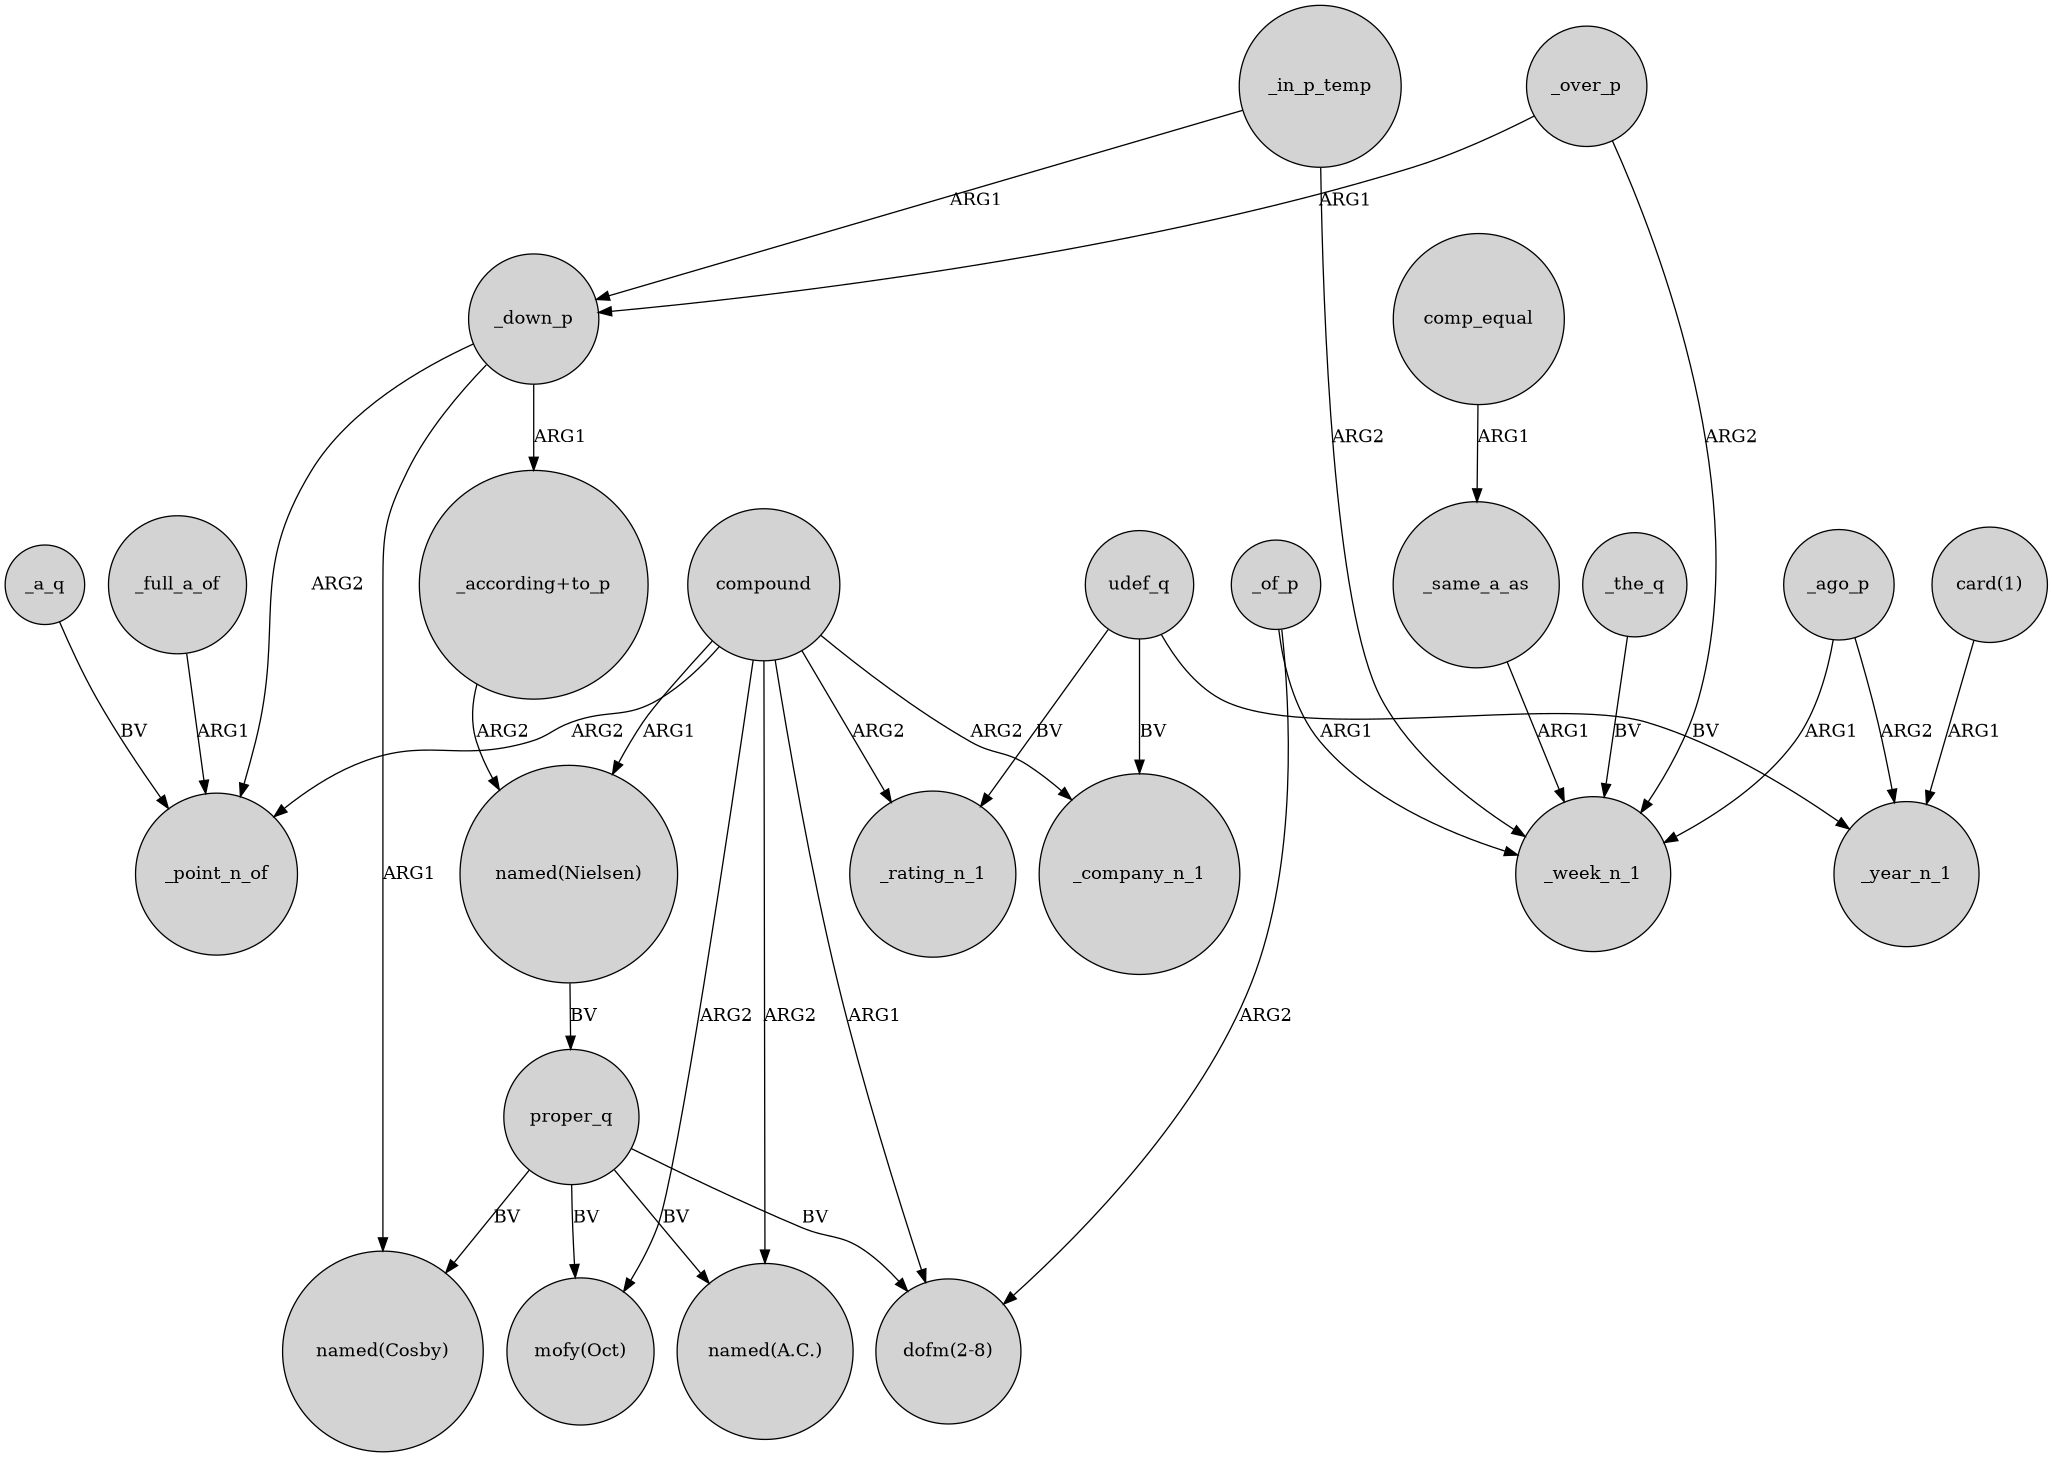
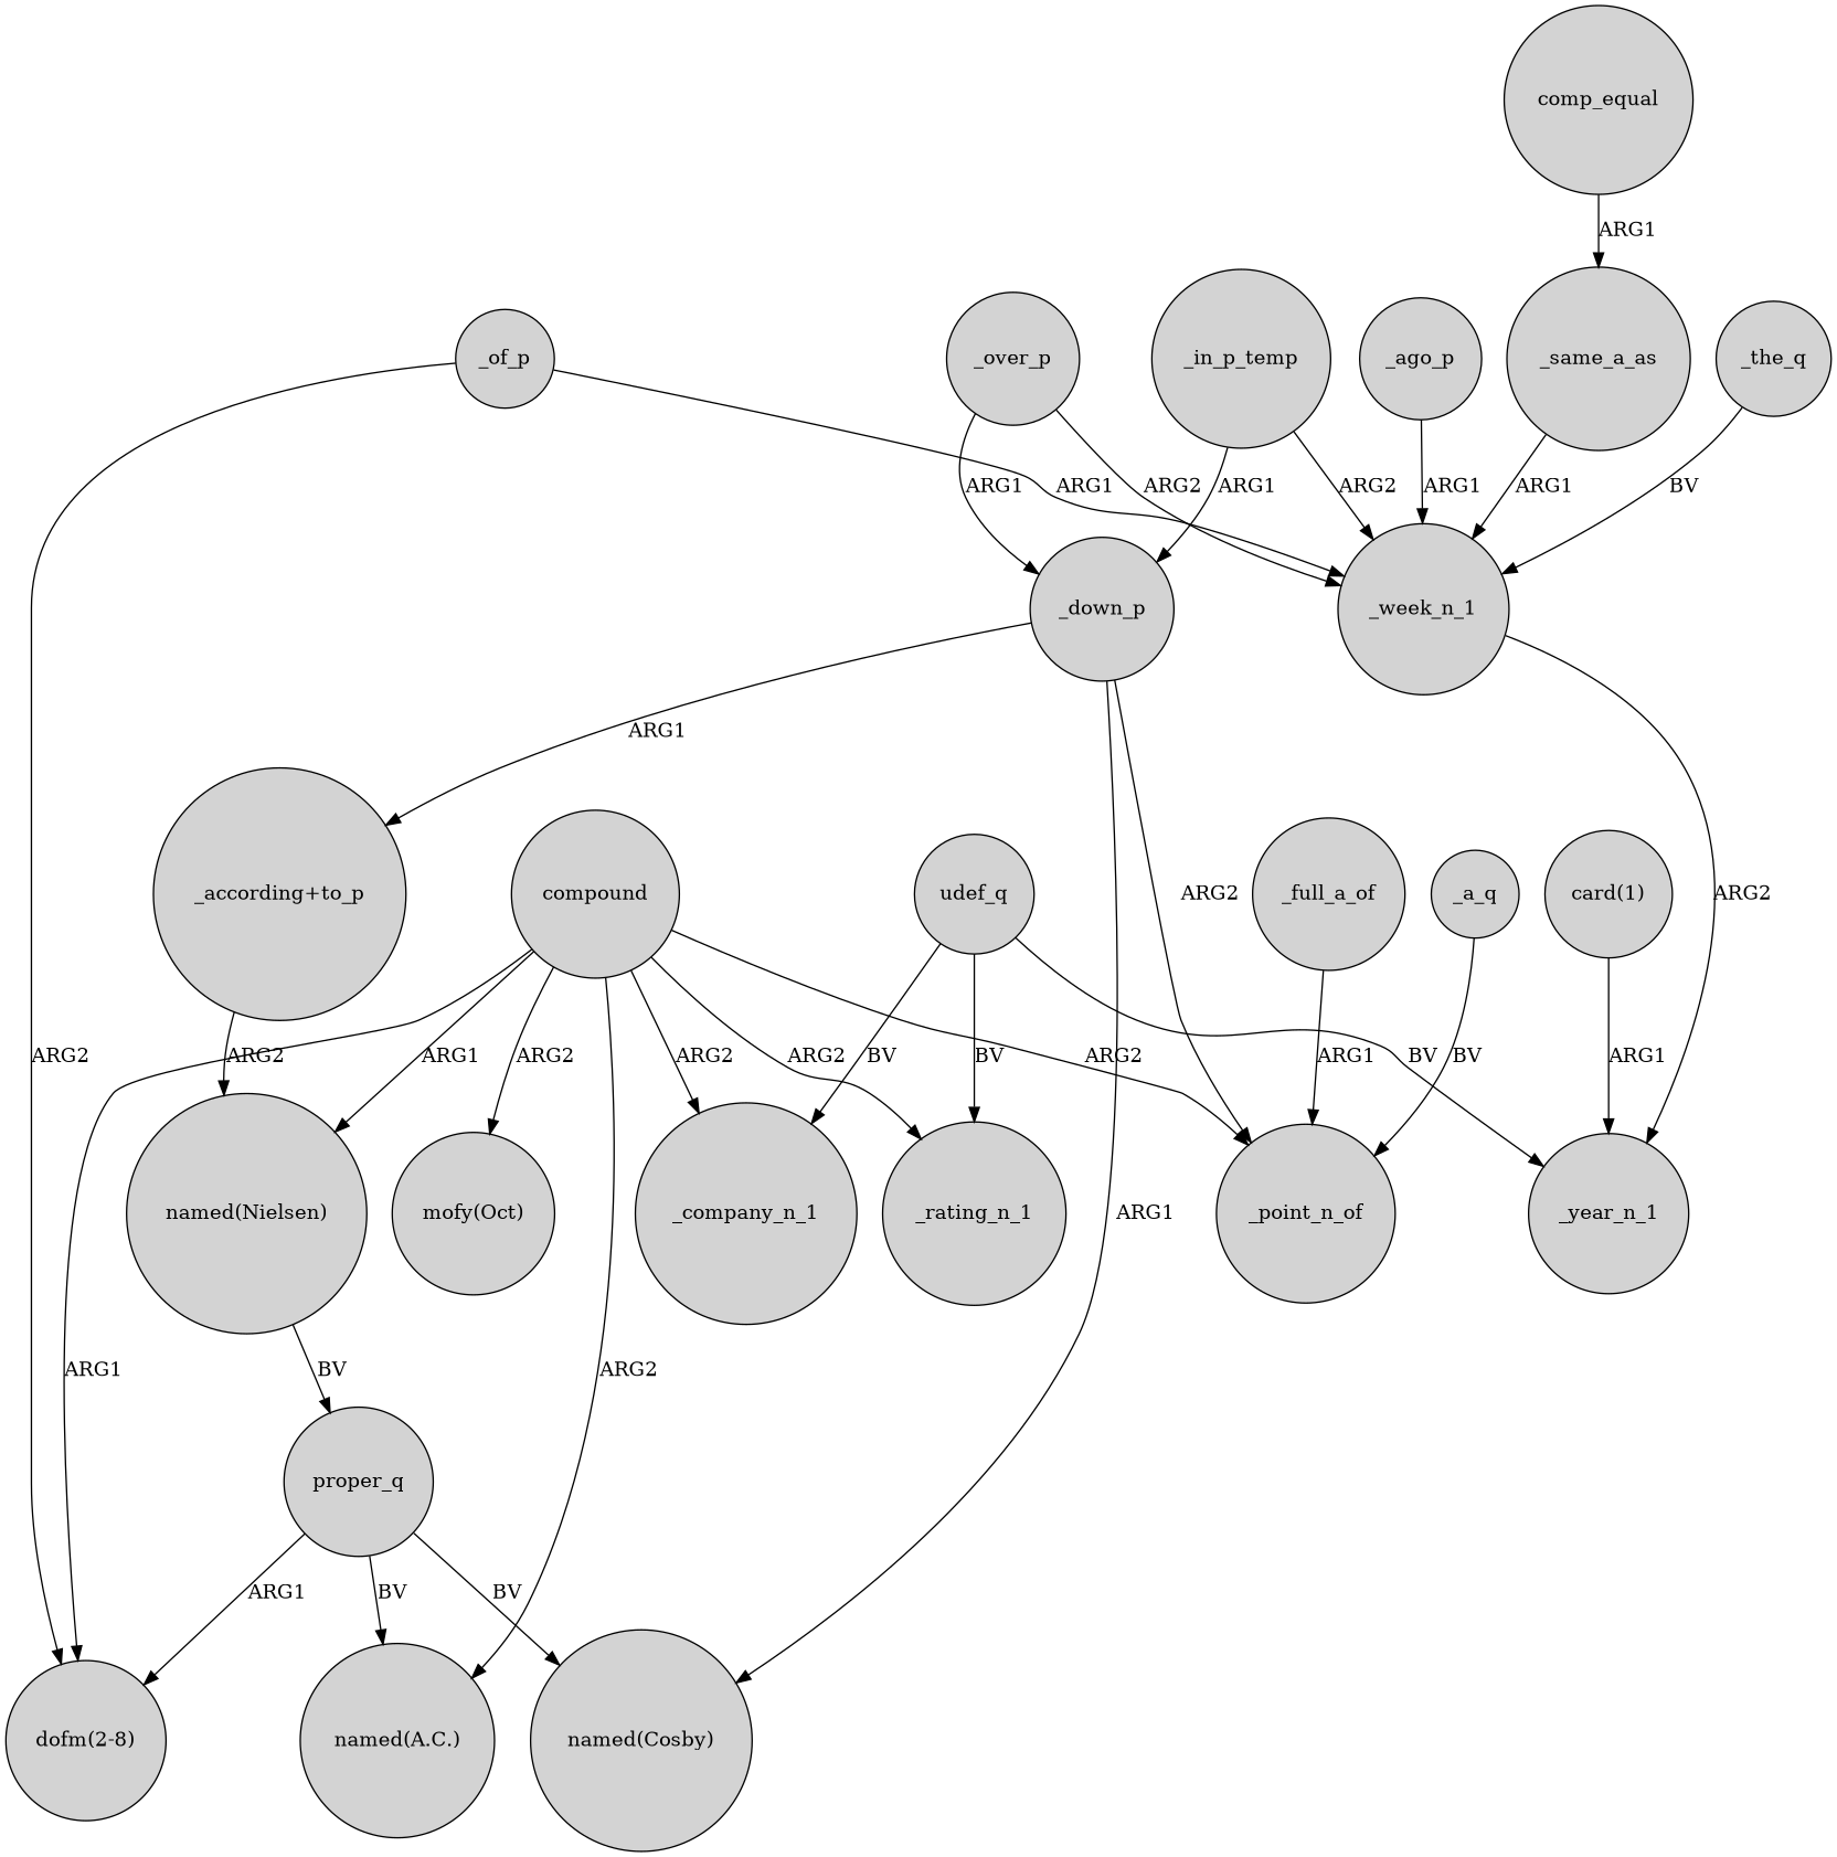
  digraph {
    node [shape=circle style=filled]
    _in_p_temp
    _down_p
    _week_n_1
    _point_n_of
    "named(Cosby)"
    "_according+to_p"
    compound
    "named(Nielsen)"
    _rating_n_1
    _company_n_1
    "mofy(Oct)"
    "dofm(2-8)"
    "named(A.C.)"
    proper_q
    udef_q
    _year_n_1
    _over_p
    _ago_p
    _full_a_of
    _a_q
    _of_p
    comp_equal
    _same_a_as
    _the_q
    "card(1)"
    _in_p_temp -> _down_p [label=ARG1]
    _in_p_temp -> _week_n_1 [label=ARG2]
    _down_p -> _point_n_of [label=ARG2]
    _down_p -> "named(Cosby)" [label=ARG1]
    _down_p -> "_according+to_p" [label=ARG1]
    "_according+to_p" -> "named(Nielsen)" [label=ARG2]
    compound -> _point_n_of [label=ARG2]
    compound -> "named(Nielsen)" [label=ARG1]
    compound -> _rating_n_1 [label=ARG2]
    compound -> _company_n_1 [label=ARG2]
    compound -> "mofy(Oct)" [label=ARG2]
    compound -> "dofm(2-8)" [label=ARG1]
    compound -> "named(A.C.)" [label=ARG2]
    "named(Nielsen)" -> proper_q [label=BV]
    proper_q -> "named(Cosby)" [label=BV]
-   proper_q -> "mofy(Oct)" [label=BV]
-   proper_q -> "dofm(2-8)" [label=BV]
+   proper_q -> "dofm(2-8)" [label=ARG1]
    proper_q -> "named(A.C.)" [label=BV]
    udef_q -> _rating_n_1 [label=BV]
    udef_q -> _company_n_1 [label=BV]
    udef_q -> _year_n_1 [label=BV]
    _over_p -> _down_p [label=ARG1]
    _over_p -> _week_n_1 [label=ARG2]
    _ago_p -> _week_n_1 [label=ARG1]
-   _ago_p -> _year_n_1 [label=ARG2]
+   _week_n_1 -> _year_n_1 [label=ARG2]
    _full_a_of -> _point_n_of [label=ARG1]
    _a_q -> _point_n_of [label=BV]
    _of_p -> _week_n_1 [label=ARG1]
    _of_p -> "dofm(2-8)" [label=ARG2]
    comp_equal -> _same_a_as [label=ARG1]
    _same_a_as -> _week_n_1 [label=ARG1]
    _the_q -> _week_n_1 [label=BV]
    "card(1)" -> _year_n_1 [label=ARG1]
  }
